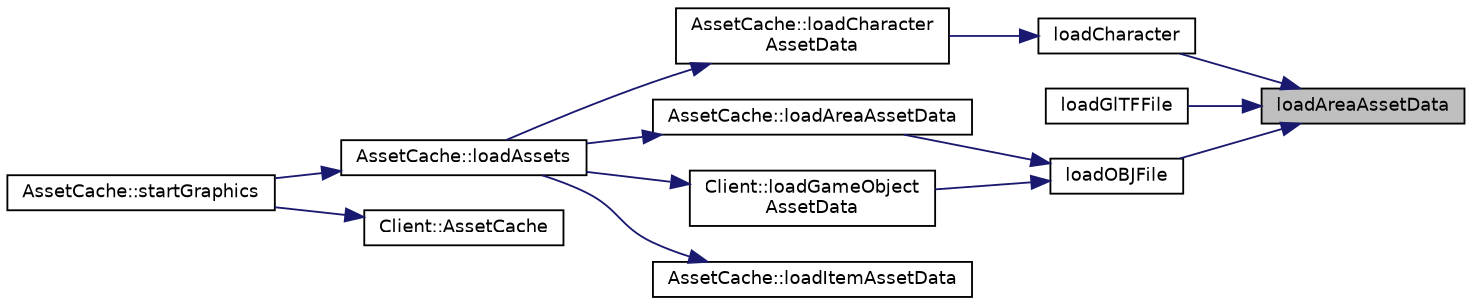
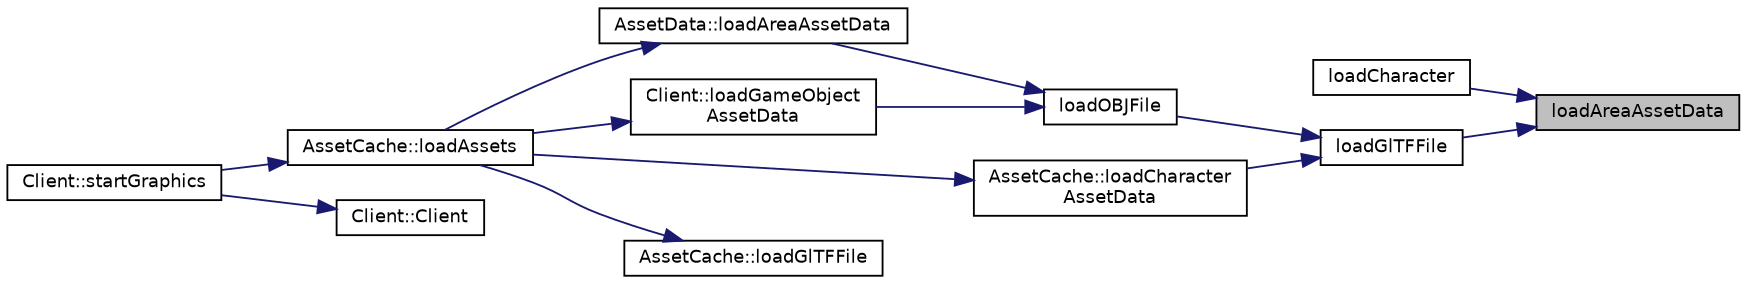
  digraph {
    rankdir=RL
    node [color=black fillcolor=white fontname=Helvetica fontsize=10 shape=record style=filled]
    edge [color=midnightblue dir=back fontname=Helvetica fontsize=10 labelfontname=Helvetica labelfontsize=10 style=solid]
    n1 [fillcolor=grey75 fontcolor=black height=0.2 label=loadAreaAssetData width=0.4]
    n2 [height=0.2 label=loadCharacter width=0.4]
    n3 [height=0.2 label=loadGlTFFile width=0.4]
    n4 [height=0.2 label=loadOBJFile width=0.4]
    n5 [height=0.2 label="AssetCache::loadCharacter\lAssetData" width=0.4]
-   n6 [height=0.2 label="AssetCache::loadAreaAssetData" width=0.4]
+   n6 [height=0.2 label="AssetData::loadAreaAssetData" width=0.4]
    n7 [height=0.2 label="Client::loadGameObject\lAssetData" width=0.4]
    n8 [height=0.2 label="AssetCache::loadAssets" width=0.4]
-   n9 [height=0.2 label="AssetCache::startGraphics" width=0.4]
-   n10 [height=0.2 label="Client::AssetCache" width=0.4]
-   n11 [height=0.2 label="AssetCache::loadItemAssetData" width=0.4]
+   n9 [height=0.2 label="Client::startGraphics" width=0.4]
+   n10 [height=0.2 label="Client::Client" width=0.4]
+   n11 [height=0.2 label="AssetCache::loadGlTFFile" width=0.4]
    n1 -> n2
    n1 -> n3
-   n1 -> n4
-   n2 -> n5
+   n3 -> n4
+   n3 -> n5
    n4 -> n6
    n4 -> n7
    n5 -> n8
    n6 -> n8
    n7 -> n8
    n8 -> n9
    n10 -> n9
    n11 -> n8
  }
